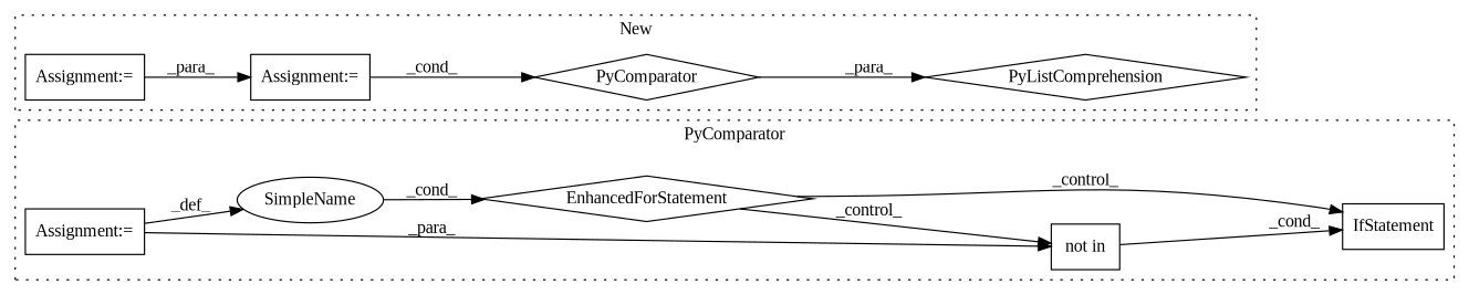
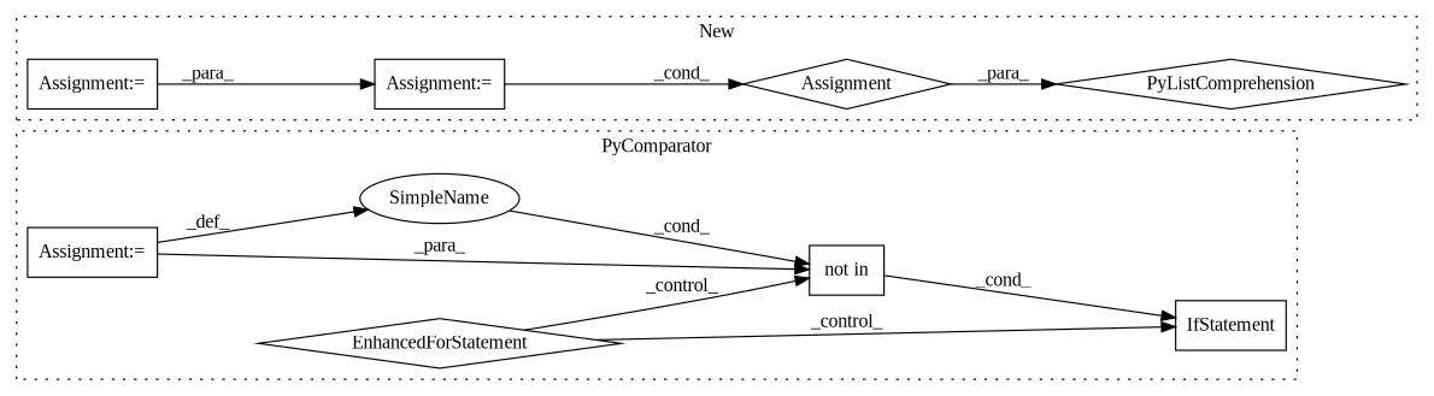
  digraph {
    fontname="Liberation Serif"
    rankdir=LR
    node [a=7 fontname="Liberation Serif" l=17 s="309,380" shape=box]
    edge [fontname="Liberation Serif"]
    n1 [a=108 label="not in" s=437]
    n2 [a=25 l="10,2" label=IfStatement s="427,454"]
    n3 [a=42 l=1 label=SimpleName s=366 shape=ellipse]
    n4 [l="53,2" label="Assignment:="]
    n5 [a=70 l="53,2" label=EnhancedForStatement shape=diamond]
-   n6 [a=113 label=PyComparator s=2361 shape=diamond]
+   n6 [a=113 label=Assignment s=2361 shape=diamond]
    n7 [l=1 label="Assignment:=" s=2198]
    n8 [a=109 l=103 label=PyListComprehension s=2283 shape=diamond]
    n9 [l=11 label="Assignment:=" s=2150]
    subgraph cluster_1 {
      label=PyComparator
      style=dotted
      n1
      n2
      n3
      n4
      n5
    }
    subgraph cluster_2 {
      label=New
      style=dotted
      n6
      n7
      n8
      n9
    }
    n1 -> n2 [label=_cond_]
-   n3 -> n5 [label=_cond_]
+   n3 -> n1 [label=_cond_]
    n4 -> n1 [label=_para_]
    n4 -> n3 [label=_def_]
    n5 -> n1 [label=_control_]
    n5 -> n2 [label=_control_]
    n6 -> n8 [label=_para_]
    n7 -> n6 [label=_cond_]
    n9 -> n7 [label=_para_]
  }
